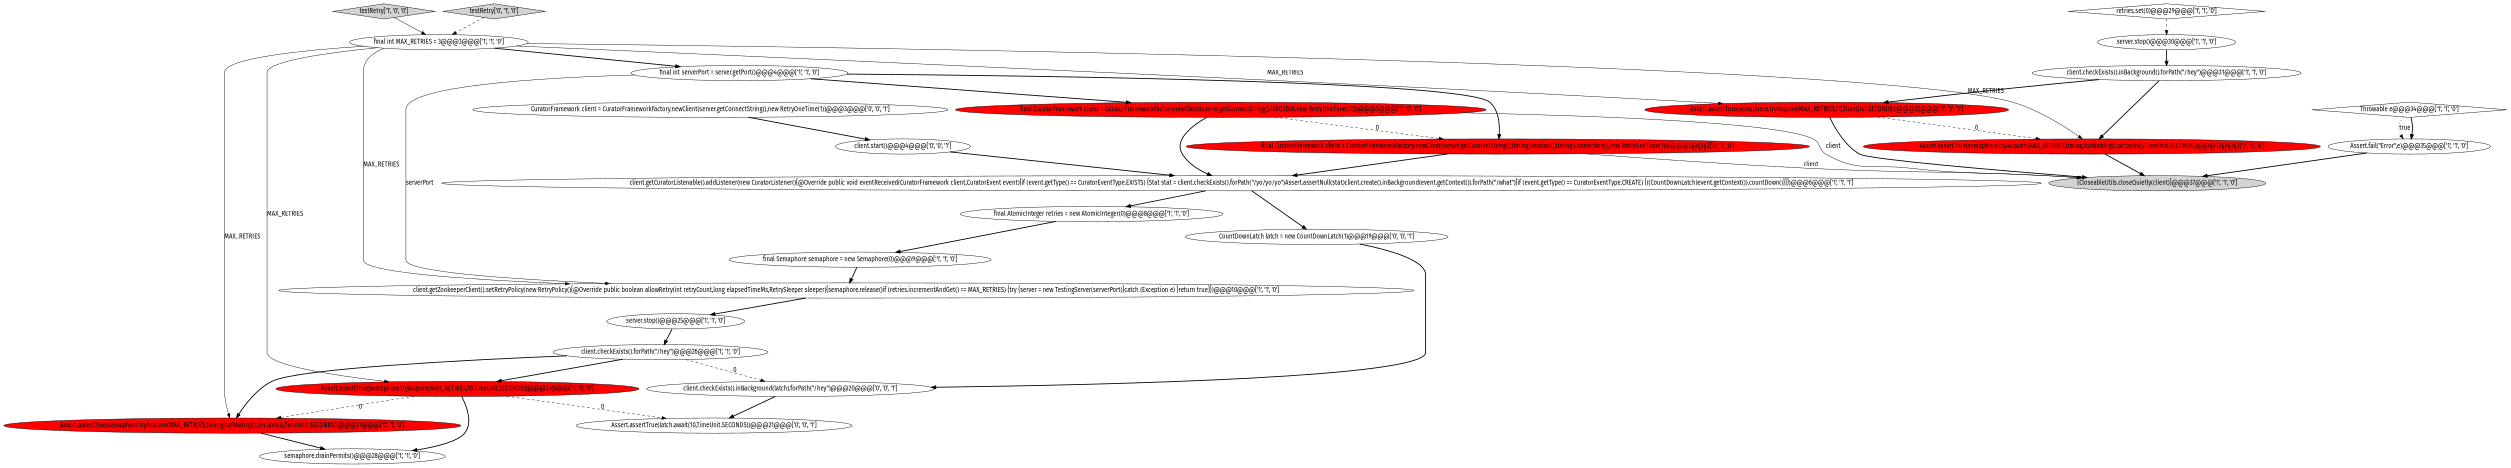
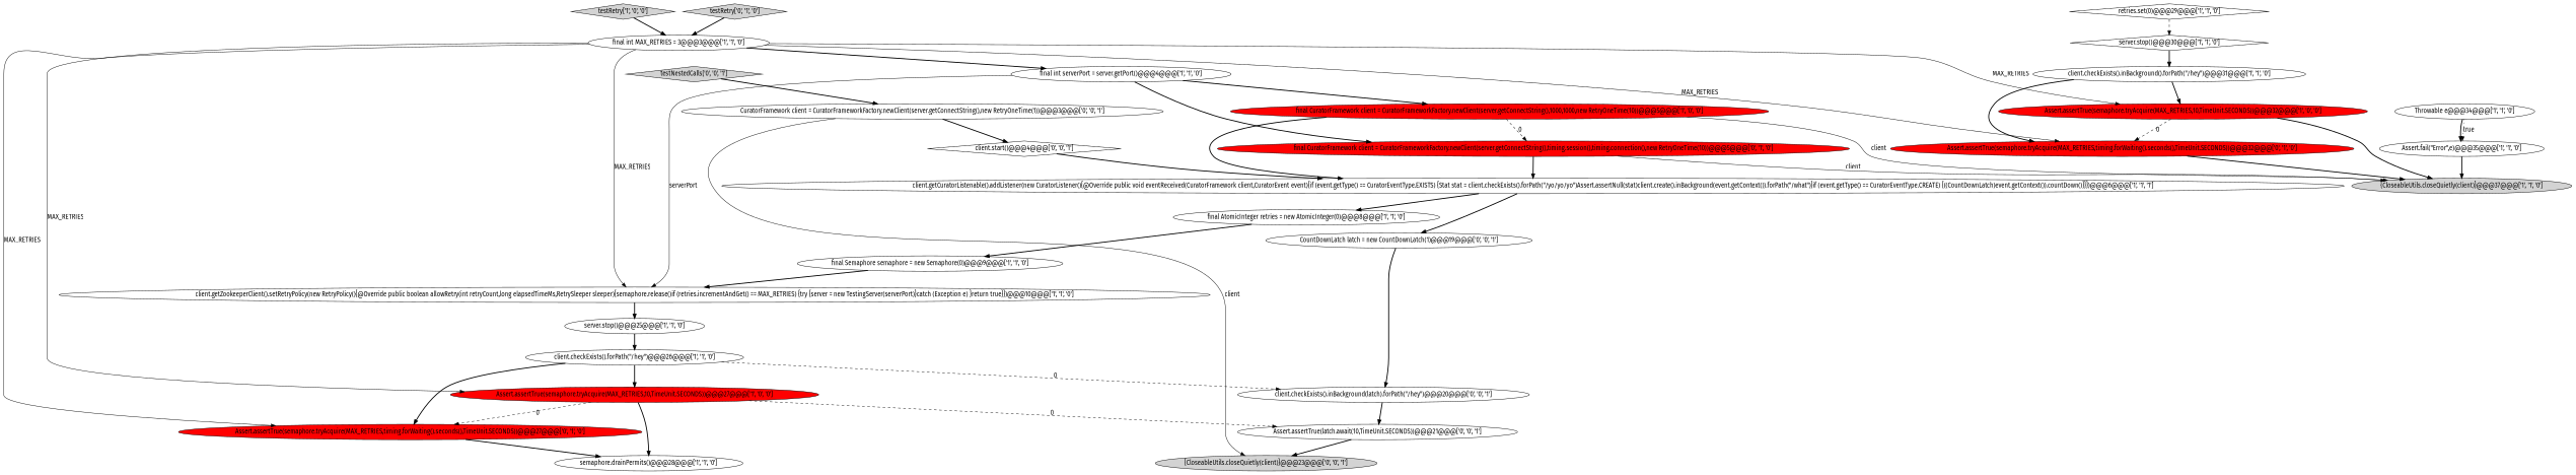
  digraph {
    fontname="Fira Sans"
    node [fillcolor=white fontname="Fira Sans" shape=ellipse style=filled]
    edge [fontname="Fira Sans" style=bold]
    n1 [fillcolor=lightgray label="testRetry['0', '1', '0']" shape=diamond]
    n2 [label="final int MAX_RETRIES = 3@@@3@@@['1', '1', '0']"]
    n3 [label="final int serverPort = server.getPort()@@@4@@@['1', '1', '0']"]
    n4 [label="client.getZookeeperClient().setRetryPolicy(new RetryPolicy(){@Override public boolean allowRetry(int retryCount,long elapsedTimeMs,RetrySleeper sleeper){semaphore.release()if (retries.incrementAndGet() == MAX_RETRIES) {try {server = new TestingServer(serverPort)}catch (Exception e) }return true}})@@@10@@@['1', '1', '0']"]
    n5 [fillcolor=red label="Assert.assertTrue(semaphore.tryAcquire(MAX_RETRIES,10,TimeUnit.SECONDS))@@@27@@@['1', '0', '0']"]
    n6 [fillcolor=red label="Assert.assertTrue(semaphore.tryAcquire(MAX_RETRIES,timing.forWaiting().seconds(),TimeUnit.SECONDS))@@@27@@@['0', '1', '0']"]
    n7 [fillcolor=red label="Assert.assertTrue(semaphore.tryAcquire(MAX_RETRIES,10,TimeUnit.SECONDS))@@@32@@@['1', '0', '0']"]
    n8 [fillcolor=red label="Assert.assertTrue(semaphore.tryAcquire(MAX_RETRIES,timing.forWaiting().seconds(),TimeUnit.SECONDS))@@@32@@@['0', '1', '0']"]
    n9 [label="client.getCuratorListenable().addListener(new CuratorListener(){@Override public void eventReceived(CuratorFramework client,CuratorEvent event){if (event.getType() == CuratorEventType.EXISTS) {Stat stat = client.checkExists().forPath(\"/yo/yo/yo\")Assert.assertNull(stat)client.create().inBackground(event.getContext()).forPath(\"/what\")}if (event.getType() == CuratorEventType.CREATE) {((CountDownLatch)event.getContext()).countDown()}}})@@@6@@@['1', '1', '1']"]
    n10 [label="final AtomicInteger retries = new AtomicInteger(0)@@@8@@@['1', '1', '0']"]
    n11 [label="CountDownLatch latch = new CountDownLatch(1)@@@19@@@['0', '0', '1']"]
    n12 [label="final Semaphore semaphore = new Semaphore(0)@@@9@@@['1', '1', '0']"]
    n13 [label="client.checkExists().inBackground(latch).forPath(\"/hey\")@@@20@@@['0', '0', '1']"]
    n14 [label="server.stop()@@@25@@@['1', '1', '0']"]
    n15 [label="client.checkExists().forPath(\"/hey\")@@@26@@@['1', '1', '0']"]
    n16 [label="Assert.fail(\"Error\",e)@@@35@@@['1', '1', '0']"]
    n17 [fillcolor=lightgray label="{CloseableUtils.closeQuietly(client)}@@@37@@@['1', '1', '0']"]
    n18 [fillcolor=red label="final CuratorFramework client = CuratorFrameworkFactory.newClient(server.getConnectString(),timing.session(),timing.connection(),new RetryOneTime(10))@@@5@@@['0', '1', '0']"]
    n19 [fillcolor=red label="final CuratorFramework client = CuratorFrameworkFactory.newClient(server.getConnectString(),1000,1000,new RetryOneTime(10))@@@5@@@['1', '0', '0']"]
+   n20 [fillcolor=lightgray label="testNestedCalls['0', '0', '1']" shape=diamond]
    n21 [label="CuratorFramework client = CuratorFrameworkFactory.newClient(server.getConnectString(),new RetryOneTime(1))@@@3@@@['0', '0', '1']"]
-   n23 [label="client.start()@@@4@@@['0', '0', '1']"]
+   n22 [fillcolor=lightgray label="{CloseableUtils.closeQuietly(client)}@@@23@@@['0', '0', '1']"]
+   n23 [label="client.start()@@@4@@@['0', '0', '1']" shape=diamond]
    n24 [label="Assert.assertTrue(latch.await(10,TimeUnit.SECONDS))@@@21@@@['0', '0', '1']"]
    n25 [label="semaphore.drainPermits()@@@28@@@['1', '1', '0']"]
    n26 [fillcolor=lightgray label="testRetry['1', '0', '0']" shape=diamond]
-   n27 [label="server.stop()@@@30@@@['1', '1', '0']"]
+   n27 [label="server.stop()@@@30@@@['1', '1', '0']" shape=diamond]
    n28 [label="client.checkExists().inBackground().forPath(\"/hey\")@@@31@@@['1', '1', '0']"]
    n29 [label="retries.set(0)@@@29@@@['1', '1', '0']" shape=diamond]
-   n30 [label="Throwable e@@@34@@@['1', '1', '0']" shape=diamond]
-   n1 -> n2 [style=dashed]
+   n30 [label="Throwable e@@@34@@@['1', '1', '0']"]
+   n1 -> n2
    n2 -> n3
    n2 -> n4 [label=MAX_RETRIES style=solid]
    n2 -> n5 [label=MAX_RETRIES style=solid]
    n2 -> n6 [label=MAX_RETRIES style=solid]
    n2 -> n7 [label=MAX_RETRIES style=solid]
    n2 -> n8 [label=MAX_RETRIES style=solid]
    n3 -> n4 [label=serverPort style=solid]
    n3 -> n18
    n3 -> n19
    n4 -> n14
    n5 -> n6 [label=0 style=dashed]
    n5 -> n24 [label=0 style=dashed]
    n5 -> n25
    n6 -> n25
    n7 -> n8 [label=0 style=dashed]
    n7 -> n17
    n8 -> n17
    n9 -> n10
    n9 -> n11
    n10 -> n12
    n11 -> n13
    n12 -> n4
    n13 -> n24
    n14 -> n15
    n15 -> n5
    n15 -> n6
    n15 -> n13 [label=0 style=dashed]
    n16 -> n17
    n18 -> n9
    n18 -> n17 [label=client style=solid]
    n19 -> n9
    n19 -> n17 [label=client style=solid]
    n19 -> n18 [label=0 style=dashed]
+   n20 -> n21
+   n21 -> n22 [label=client style=solid]
    n21 -> n23
    n23 -> n9
-   n26 -> n2 [style=solid]
+   n24 -> n22
+   n26 -> n2
    n27 -> n28
    n28 -> n7
    n28 -> n8
    n29 -> n27 [style=dashed]
    n30 -> n16
    n30 -> n16 [label=true style=dotted]
  }
